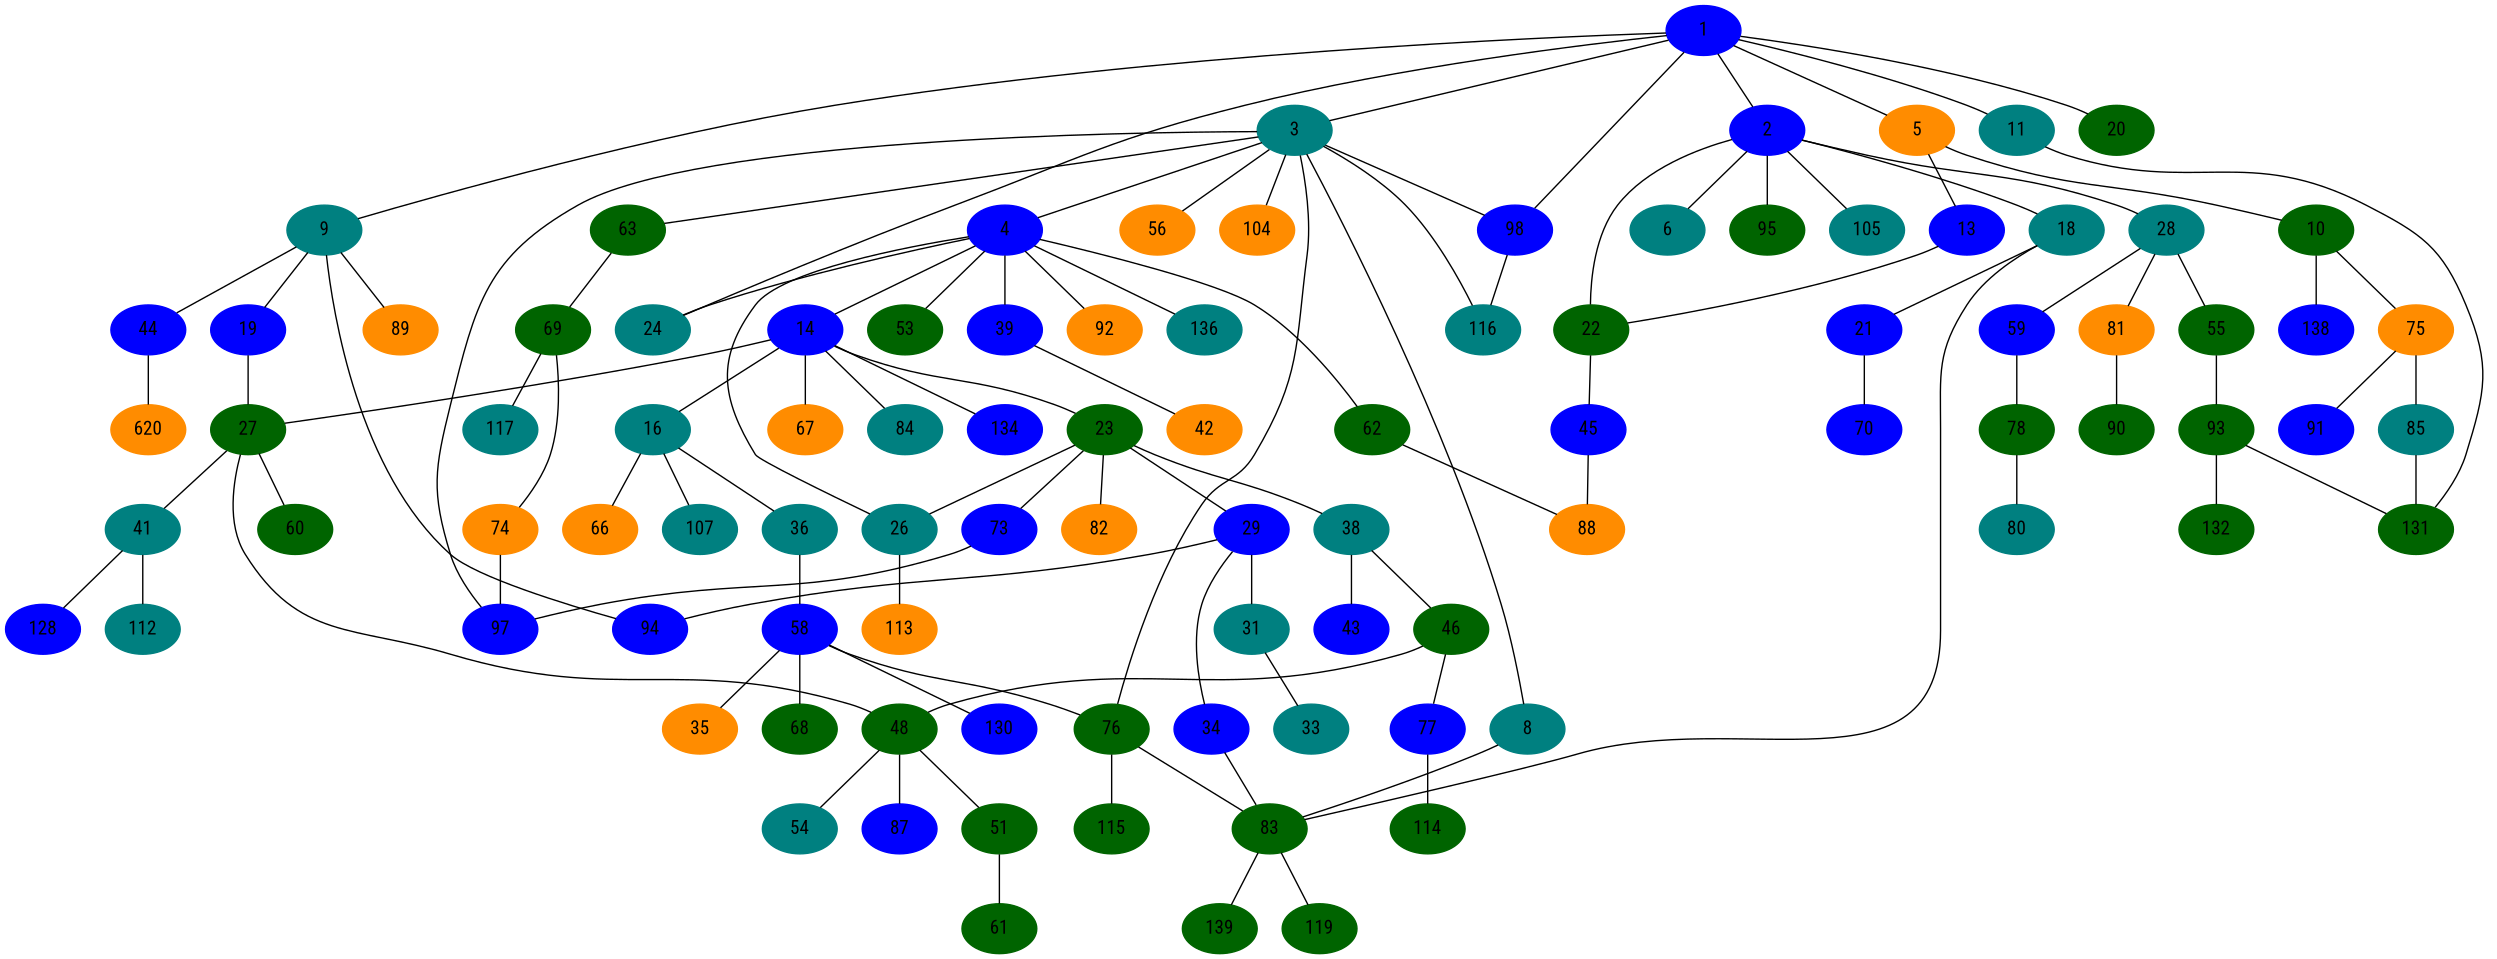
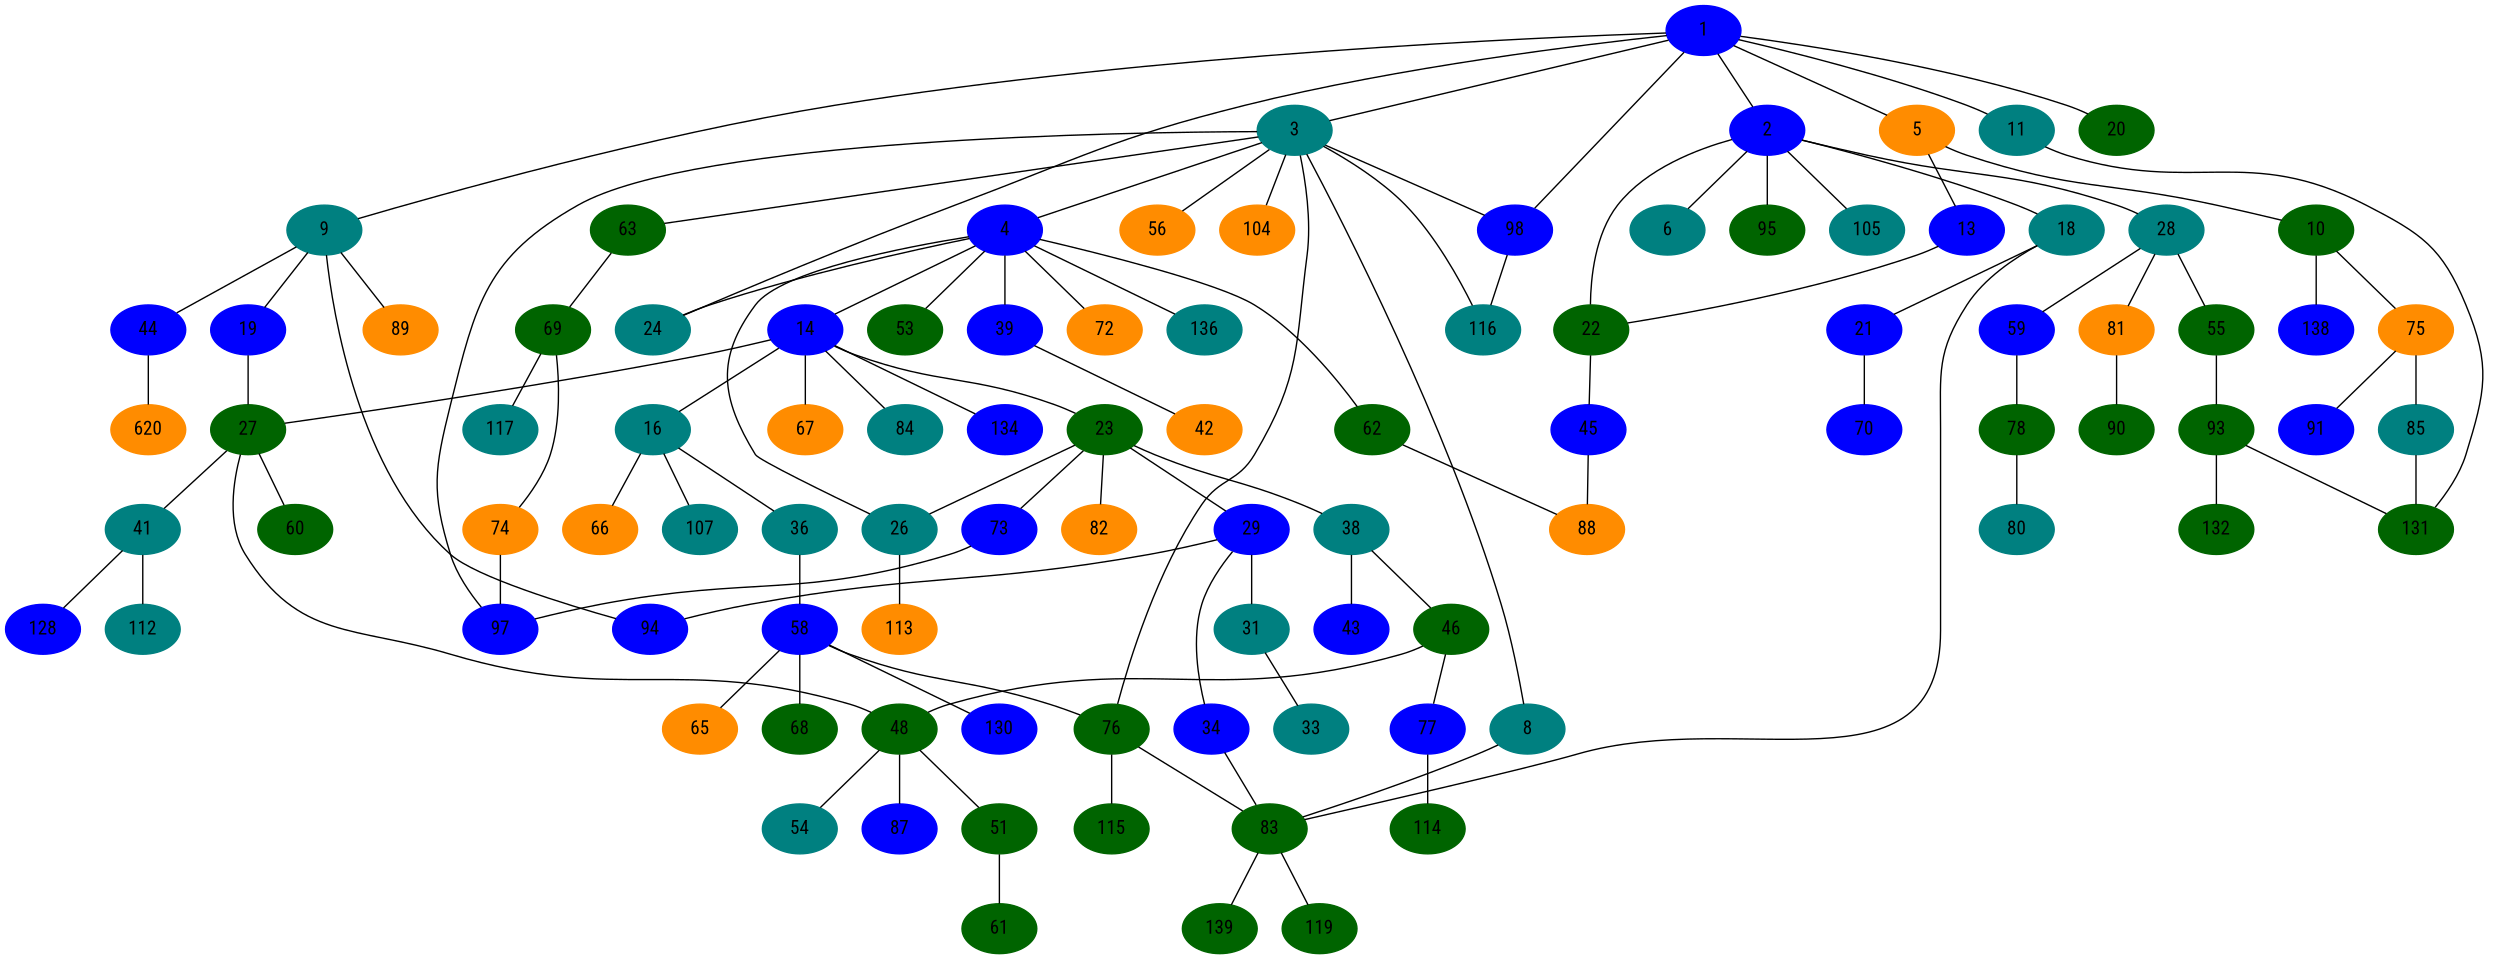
  graph {
    fontname="Roboto Condensed"
    node [color=darkgreen fontname="Roboto Condensed" style=filled]
    edge [fontname="Roboto Condensed"]
    1 [color=blue super="+7"]
    2 [color=blue super="+86"]
    3 [color=teal super="+47"]
    5 [color=darkorange]
    9 [color=teal super="+140"]
    11 [color=teal super="+52"]
    20
    24 [color=teal super="+37"]
    98 [color=blue super="+126"]
    6 [color=teal super="+17"]
    18 [color=teal]
    22 [super="+100"]
    28 [color=teal super="+30"]
    95
    105 [color=teal]
    4 [color=blue super="+12"]
    8 [color=teal]
    56 [color=darkorange]
    63
    76 [super="+106"]
    97 [color=blue]
    104 [color=darkorange]
    116 [color=teal]
    10 [super="+122"]
    13 [color=blue]
    19 [color=blue]
    44 [color=blue]
    89 [color=darkorange]
    94 [color=blue super="+99"]
    131
    83 [super="+133"]
    21 [color=blue]
    45 [color=blue]
    55
    59 [color=blue]
    81 [color=darkorange super="+102"]
    14 [color=blue super="+71"]
    26 [color=teal super="+75"]
    39 [color=blue super="+141"]
    53 [super="+57"]
    62
-   72 [color=darkorange label=92]
+   72 [color=darkorange]
    136 [color=teal]
    69 [super="+92"]
    115
    16 [color=teal super="+64"]
    23 [super="+40"]
    27 [super="+50"]
    67 [color=darkorange]
    84 [color=teal]
    134 [color=blue]
    113 [color=darkorange]
    42 [color=darkorange]
    88 [color=darkorange super="+109"]
    n55 [color=darkorange label=75]
    138 [color=blue]
    119
    139
    n59 [color=darkorange label=620]
    85 [color=teal super="+127"]
    91 [color=blue]
    36 [color=teal super="+108"]
    66 [color=darkorange super="+123"]
    107 [color=teal]
    29 [color=blue super="+96"]
    38 [color=teal]
    73 [color=blue]
    82 [color=darkorange]
    41 [color=teal super="+49"]
    48 [super="+79"]
    60 [super="+101"]
    58 [color=blue super="+118"]
    70 [color=blue super="+125"]
    31 [color=teal super="+32"]
    34 [color=blue]
    43 [color=blue]
    46
    112 [color=teal]
    128 [color=blue]
    51 [super="+129"]
    54 [color=teal]
    87 [color=blue]
    93 [super="+124"]
    78 [super="+121"]
    90
    33 [color=teal super="+35"]
-   65 [color=darkorange super="+135" label=35]
+   65 [color=darkorange super="+135"]
    68
    130 [color=blue]
    77 [color=blue super="+103"]
    114
    61
    132
    80 [color=teal]
    74 [color=darkorange super="+137"]
    117 [color=teal]
    1 -- 2
    1 -- 3
    1 -- 5
    1 -- 9
    1 -- 11
    1 -- 20
    1 -- 24
    1 -- 98
    2 -- 6
    2 -- 18
    2 -- 22
    2 -- 28
    2 -- 95
    2 -- 105
    3 -- 98
    3 -- 4
    3 -- 8
    3 -- 56
    3 -- 63
    3 -- 76
    3 -- 97
    3 -- 104
    3 -- 116
    5 -- 10
    5 -- 13
    9 -- 19
    9 -- 44
    9 -- 89
    9 -- 94
    11 -- 131
    98 -- 116
    18 -- 83
    18 -- 21
    22 -- 45
    28 -- 55
    28 -- 59
    28 -- 81
    4 -- 24
    4 -- 14
    4 -- 26
    4 -- 39
    4 -- 53
    4 -- 62
    4 -- 72
    4 -- 136
    8 -- 83
    63 -- 69
    76 -- 83
    76 -- 115
    10 -- n55
    10 -- 138
    13 -- 22
    19 -- 27
    44 -- n59
    83 -- 119
    83 -- 139
    21 -- 70
    45 -- 88
    55 -- 93
    59 -- 78
    81 -- 90
    14 -- 16
    14 -- 23
    14 -- 27
    14 -- 67
    14 -- 84
    14 -- 134
    26 -- 113
    39 -- 42
    62 -- 88
    69 -- 74
    69 -- 117
    16 -- 36
    16 -- 66
    16 -- 107
    23 -- 26
    23 -- 29
    23 -- 38
    23 -- 73
    23 -- 82
    27 -- 41
    27 -- 48
    27 -- 60
    n55 -- 85
    n55 -- 91
    85 -- 131
    36 -- 58
    29 -- 94
    29 -- 31
    29 -- 34
    38 -- 43
    38 -- 46
    73 -- 97
    41 -- 112
    41 -- 128
    48 -- 51
    48 -- 54
    48 -- 87
    58 -- 76
    58 -- 65
    58 -- 68
    58 -- 130
    31 -- 33
    34 -- 83
    46 -- 48
    46 -- 77
    51 -- 61
    93 -- 131
    93 -- 132
    78 -- 80
    77 -- 114
    74 -- 97
  }
